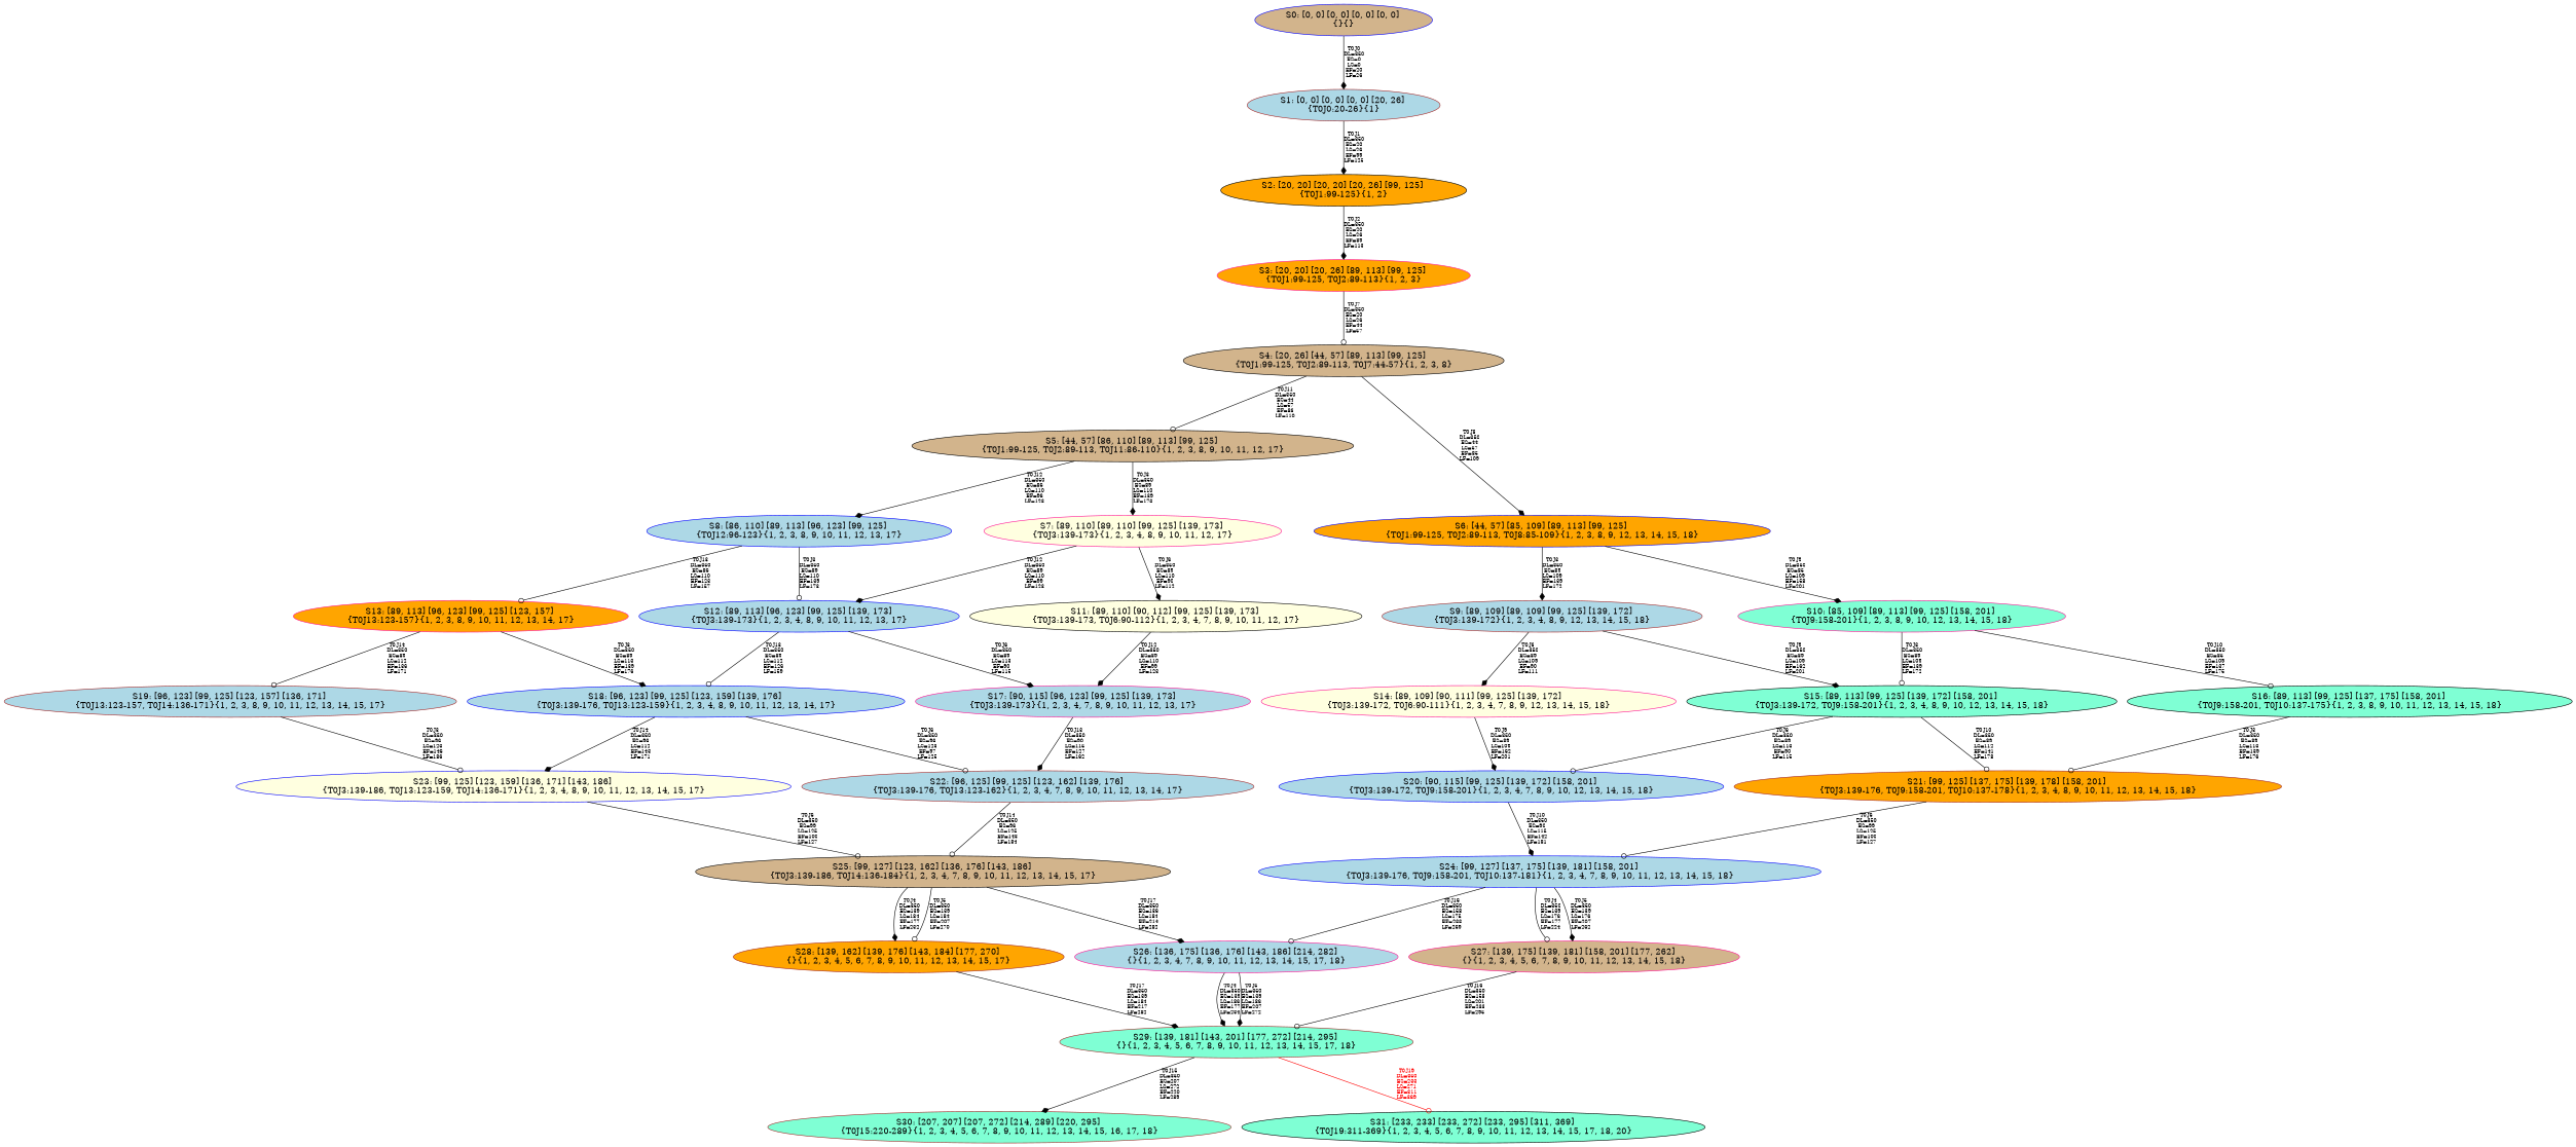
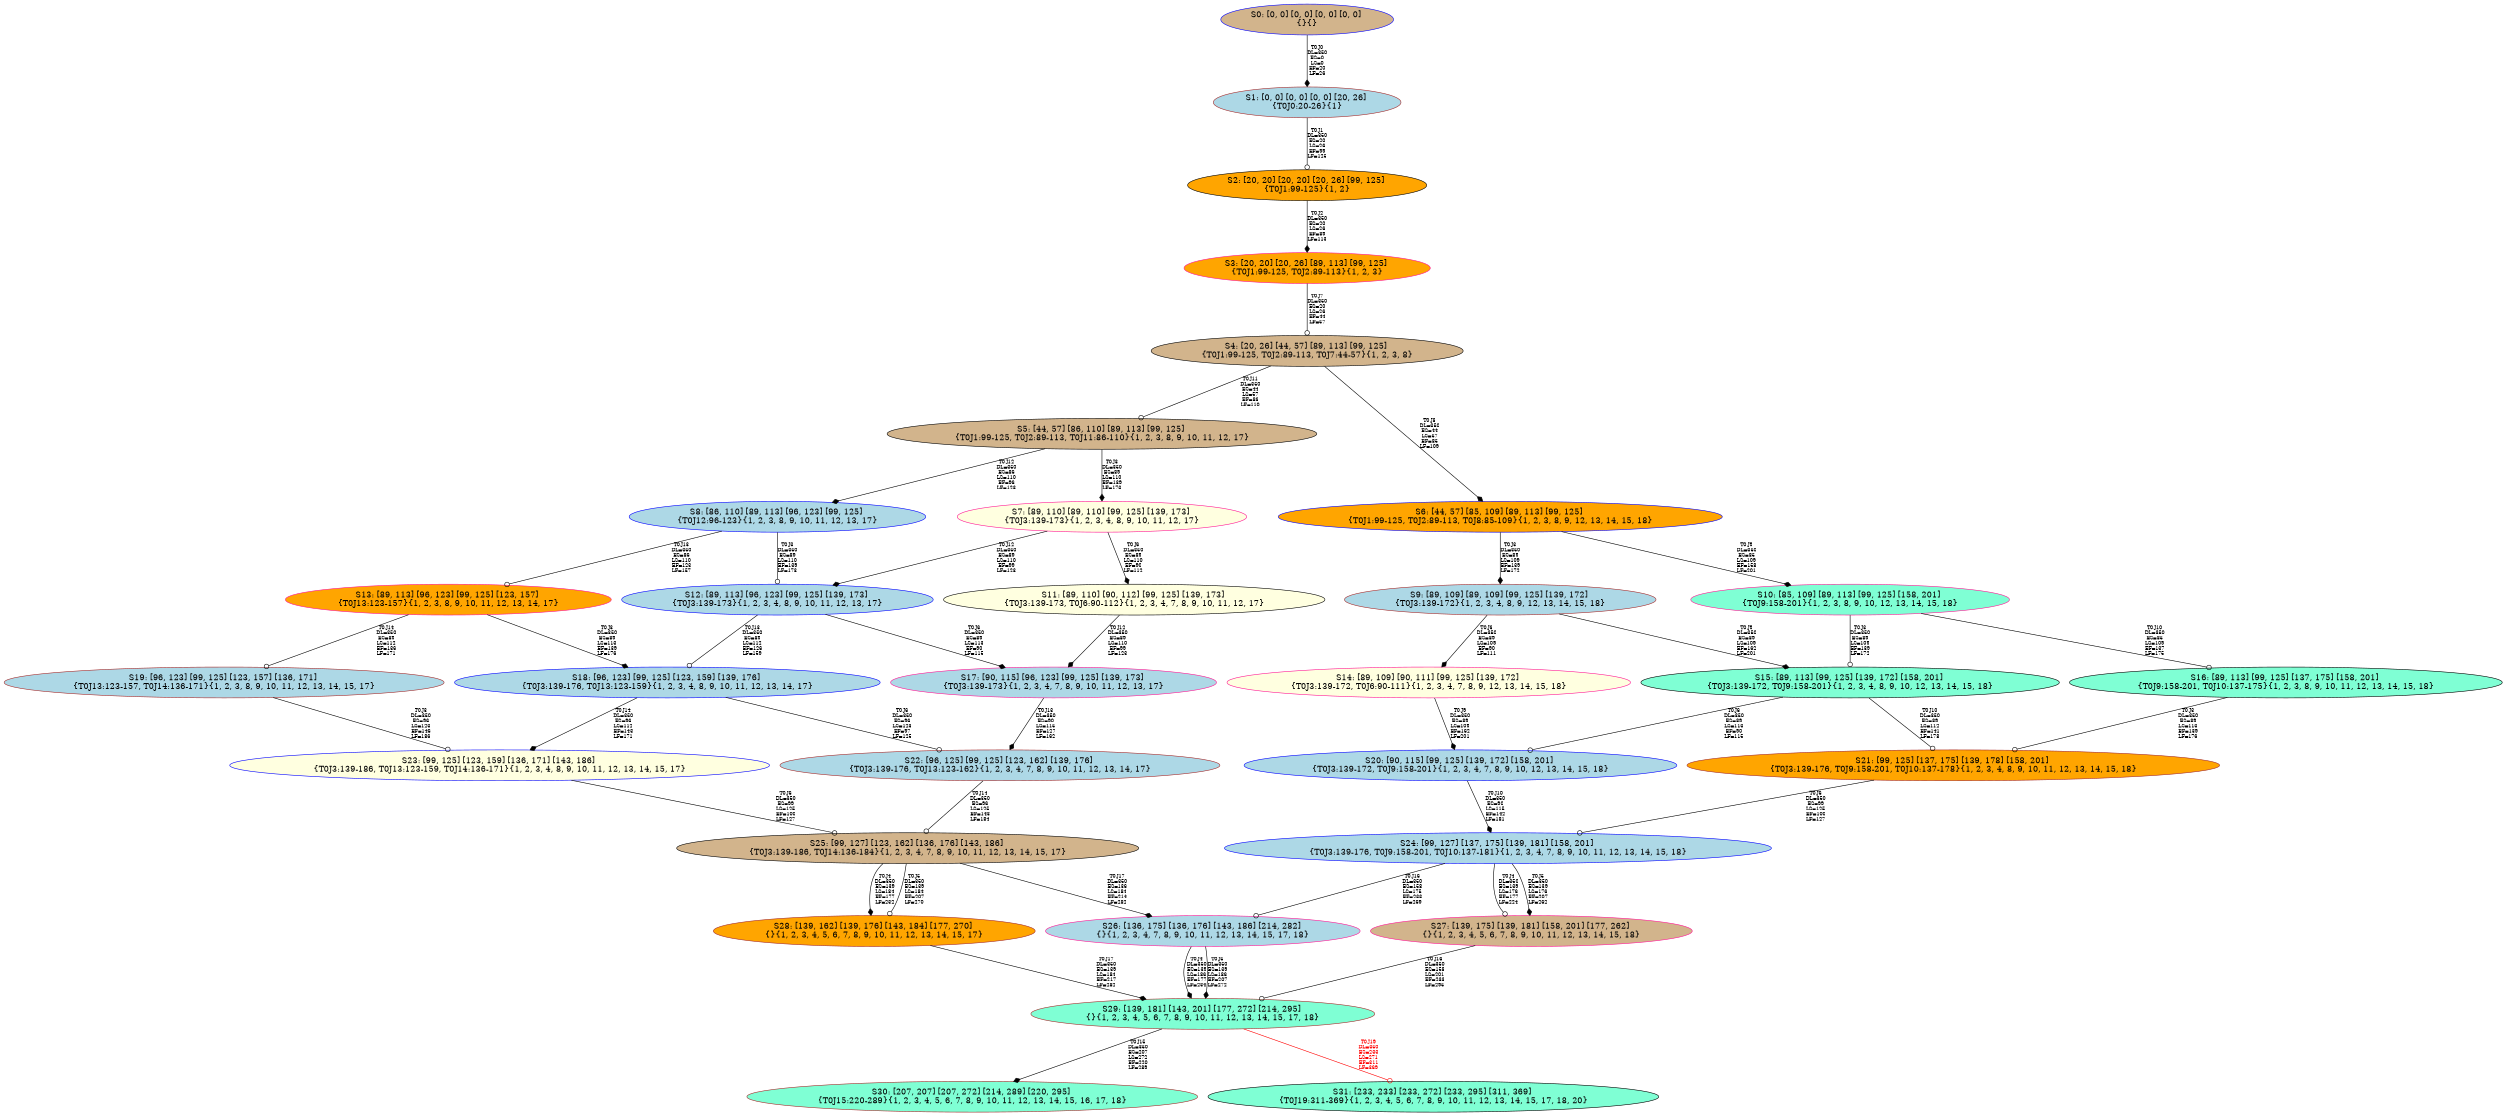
  digraph {
    node [color=blue fillcolor=lightblue style=filled]
    edge [arrowhead=diamond fontsize=8]
    n1 [fillcolor=tan label="S0: [0, 0] [0, 0] [0, 0] [0, 0] \n{}{}"]
    n2 [color=brown label="S1: [0, 0] [0, 0] [0, 0] [20, 26] \n{T0J0:20-26}{1}"]
    n3 [color=black fillcolor=orange label="S2: [20, 20] [20, 20] [20, 26] [99, 125] \n{T0J1:99-125}{1, 2}"]
    n4 [color=deeppink fillcolor=orange label="S3: [20, 20] [20, 26] [89, 113] [99, 125] \n{T0J1:99-125, T0J2:89-113}{1, 2, 3}"]
    n5 [color=black fillcolor=tan label="S4: [20, 26] [44, 57] [89, 113] [99, 125] \n{T0J1:99-125, T0J2:89-113, T0J7:44-57}{1, 2, 3, 8}"]
    n6 [color=black fillcolor=tan label="S5: [44, 57] [86, 110] [89, 113] [99, 125] \n{T0J1:99-125, T0J2:89-113, T0J11:86-110}{1, 2, 3, 8, 9, 10, 11, 12, 17}"]
    n7 [fillcolor=orange label="S6: [44, 57] [85, 109] [89, 113] [99, 125] \n{T0J1:99-125, T0J2:89-113, T0J8:85-109}{1, 2, 3, 8, 9, 12, 13, 14, 15, 18}"]
    n8 [color=deeppink fillcolor=lightyellow label="S7: [89, 110] [89, 110] [99, 125] [139, 173] \n{T0J3:139-173}{1, 2, 3, 4, 8, 9, 10, 11, 12, 17}"]
    n9 [label="S8: [86, 110] [89, 113] [96, 123] [99, 125] \n{T0J12:96-123}{1, 2, 3, 8, 9, 10, 11, 12, 13, 17}"]
    n10 [color=brown label="S9: [89, 109] [89, 109] [99, 125] [139, 172] \n{T0J3:139-172}{1, 2, 3, 4, 8, 9, 12, 13, 14, 15, 18}"]
    n11 [color=deeppink fillcolor=aquamarine label="S10: [85, 109] [89, 113] [99, 125] [158, 201] \n{T0J9:158-201}{1, 2, 3, 8, 9, 10, 12, 13, 14, 15, 18}"]
    n12 [color=black fillcolor=lightyellow label="S11: [89, 110] [90, 112] [99, 125] [139, 173] \n{T0J3:139-173, T0J6:90-112}{1, 2, 3, 4, 7, 8, 9, 10, 11, 12, 17}"]
    n13 [label="S12: [89, 113] [96, 123] [99, 125] [139, 173] \n{T0J3:139-173}{1, 2, 3, 4, 8, 9, 10, 11, 12, 13, 17}"]
    n14 [color=deeppink fillcolor=orange label="S13: [89, 113] [96, 123] [99, 125] [123, 157] \n{T0J13:123-157}{1, 2, 3, 8, 9, 10, 11, 12, 13, 14, 17}"]
    n15 [color=deeppink fillcolor=lightyellow label="S14: [89, 109] [90, 111] [99, 125] [139, 172] \n{T0J3:139-172, T0J6:90-111}{1, 2, 3, 4, 7, 8, 9, 12, 13, 14, 15, 18}"]
    n16 [color=black fillcolor=aquamarine label="S15: [89, 113] [99, 125] [139, 172] [158, 201] \n{T0J3:139-172, T0J9:158-201}{1, 2, 3, 4, 8, 9, 10, 12, 13, 14, 15, 18}"]
    n17 [color=black fillcolor=aquamarine label="S16: [89, 113] [99, 125] [137, 175] [158, 201] \n{T0J9:158-201, T0J10:137-175}{1, 2, 3, 8, 9, 10, 11, 12, 13, 14, 15, 18}"]
    n18 [color=deeppink label="S17: [90, 115] [96, 123] [99, 125] [139, 173] \n{T0J3:139-173}{1, 2, 3, 4, 7, 8, 9, 10, 11, 12, 13, 17}"]
    n19 [label="S18: [96, 123] [99, 125] [123, 159] [139, 176] \n{T0J3:139-176, T0J13:123-159}{1, 2, 3, 4, 8, 9, 10, 11, 12, 13, 14, 17}"]
    n20 [color=brown label="S19: [96, 123] [99, 125] [123, 157] [136, 171] \n{T0J13:123-157, T0J14:136-171}{1, 2, 3, 8, 9, 10, 11, 12, 13, 14, 15, 17}"]
    n21 [label="S20: [90, 115] [99, 125] [139, 172] [158, 201] \n{T0J3:139-172, T0J9:158-201}{1, 2, 3, 4, 7, 8, 9, 10, 12, 13, 14, 15, 18}"]
    n22 [color=brown fillcolor=orange label="S21: [99, 125] [137, 175] [139, 178] [158, 201] \n{T0J3:139-176, T0J9:158-201, T0J10:137-178}{1, 2, 3, 4, 8, 9, 10, 11, 12, 13, 14, 15, 18}"]
    n23 [color=brown label="S22: [96, 125] [99, 125] [123, 162] [139, 176] \n{T0J3:139-176, T0J13:123-162}{1, 2, 3, 4, 7, 8, 9, 10, 11, 12, 13, 14, 17}"]
    n24 [fillcolor=lightyellow label="S23: [99, 125] [123, 159] [136, 171] [143, 186] \n{T0J3:139-186, T0J13:123-159, T0J14:136-171}{1, 2, 3, 4, 8, 9, 10, 11, 12, 13, 14, 15, 17}"]
    n25 [label="S24: [99, 127] [137, 175] [139, 181] [158, 201] \n{T0J3:139-176, T0J9:158-201, T0J10:137-181}{1, 2, 3, 4, 7, 8, 9, 10, 11, 12, 13, 14, 15, 18}"]
    n26 [color=black fillcolor=tan label="S25: [99, 127] [123, 162] [136, 176] [143, 186] \n{T0J3:139-186, T0J14:136-184}{1, 2, 3, 4, 7, 8, 9, 10, 11, 12, 13, 14, 15, 17}"]
    n27 [color=deeppink label="S26: [136, 175] [136, 176] [143, 186] [214, 282] \n{}{1, 2, 3, 4, 7, 8, 9, 10, 11, 12, 13, 14, 15, 17, 18}"]
    n28 [color=deeppink fillcolor=tan label="S27: [139, 175] [139, 181] [158, 201] [177, 262] \n{}{1, 2, 3, 4, 5, 6, 7, 8, 9, 10, 11, 12, 13, 14, 15, 18}"]
    n29 [color=brown fillcolor=orange label="S28: [139, 162] [139, 176] [143, 184] [177, 270] \n{}{1, 2, 3, 4, 5, 6, 7, 8, 9, 10, 11, 12, 13, 14, 15, 17}"]
    n30 [color=brown fillcolor=aquamarine label="S29: [139, 181] [143, 201] [177, 272] [214, 295] \n{}{1, 2, 3, 4, 5, 6, 7, 8, 9, 10, 11, 12, 13, 14, 15, 17, 18}"]
    n31 [color=brown fillcolor=aquamarine label="S30: [207, 207] [207, 272] [214, 289] [220, 295] \n{T0J15:220-289}{1, 2, 3, 4, 5, 6, 7, 8, 9, 10, 11, 12, 13, 14, 15, 16, 17, 18}"]
    n32 [color=black fillcolor=aquamarine label="S31: [233, 233] [233, 272] [233, 295] [311, 369] \n{T0J19:311-369}{1, 2, 3, 4, 5, 6, 7, 8, 9, 10, 11, 12, 13, 14, 15, 17, 18, 20}"]
    n1 -> n2 [label="T0 J0\nDL=350\nES=0\nLS=0\nEF=20\nLF=26"]
-   n2 -> n3 [label="T0 J1\nDL=350\nES=20\nLS=26\nEF=99\nLF=125"]
+   n2 -> n3 [arrowhead=odot label="T0 J1\nDL=350\nES=20\nLS=26\nEF=99\nLF=125"]
    n3 -> n4 [label="T0 J2\nDL=350\nES=20\nLS=26\nEF=89\nLF=113"]
    n4 -> n5 [arrowhead=odot label="T0 J7\nDL=350\nES=20\nLS=26\nEF=44\nLF=57"]
    n5 -> n6 [arrowhead=odot label="T0 J11\nDL=350\nES=44\nLS=57\nEF=86\nLF=110"]
    n5 -> n7 [label="T0 J8\nDL=350\nES=44\nLS=57\nEF=85\nLF=109"]
    n6 -> n8 [label="T0 J3\nDL=350\nES=89\nLS=110\nEF=139\nLF=173"]
    n6 -> n9 [label="T0 J12\nDL=350\nES=86\nLS=110\nEF=96\nLF=123"]
    n7 -> n10 [label="T0 J3\nDL=350\nES=89\nLS=109\nEF=139\nLF=172"]
    n7 -> n11 [label="T0 J9\nDL=350\nES=85\nLS=109\nEF=158\nLF=201"]
    n8 -> n12 [label="T0 J6\nDL=350\nES=89\nLS=110\nEF=90\nLF=112"]
    n8 -> n13 [label="T0 J12\nDL=350\nES=89\nLS=110\nEF=99\nLF=123"]
    n9 -> n13 [arrowhead=odot label="T0 J3\nDL=350\nES=89\nLS=110\nEF=139\nLF=173"]
    n9 -> n14 [arrowhead=odot label="T0 J13\nDL=350\nES=86\nLS=110\nEF=123\nLF=157"]
    n10 -> n15 [label="T0 J6\nDL=350\nES=89\nLS=109\nEF=90\nLF=111"]
    n10 -> n16 [label="T0 J9\nDL=350\nES=89\nLS=109\nEF=162\nLF=201"]
    n11 -> n16 [arrowhead=odot label="T0 J3\nDL=350\nES=89\nLS=109\nEF=139\nLF=172"]
    n11 -> n17 [arrowhead=odot label="T0 J10\nDL=350\nES=85\nLS=109\nEF=137\nLF=175"]
    n12 -> n18 [label="T0 J12\nDL=350\nES=89\nLS=110\nEF=99\nLF=123"]
    n13 -> n18 [label="T0 J6\nDL=350\nES=89\nLS=113\nEF=90\nLF=115"]
    n13 -> n19 [arrowhead=odot label="T0 J13\nDL=350\nES=89\nLS=112\nEF=126\nLF=159"]
    n14 -> n19 [label="T0 J3\nDL=350\nES=89\nLS=113\nEF=139\nLF=176"]
    n14 -> n20 [arrowhead=odot label="T0 J14\nDL=350\nES=89\nLS=112\nEF=136\nLF=171"]
    n15 -> n21 [label="T0 J9\nDL=350\nES=89\nLS=109\nEF=162\nLF=201"]
    n16 -> n21 [arrowhead=odot label="T0 J6\nDL=350\nES=89\nLS=113\nEF=90\nLF=115"]
    n16 -> n22 [arrowhead=odot label="T0 J10\nDL=350\nES=89\nLS=112\nEF=141\nLF=178"]
    n17 -> n22 [arrowhead=odot label="T0 J3\nDL=350\nES=89\nLS=113\nEF=139\nLF=176"]
    n18 -> n23 [label="T0 J13\nDL=350\nES=90\nLS=115\nEF=127\nLF=162"]
    n19 -> n23 [arrowhead=odot label="T0 J6\nDL=350\nES=96\nLS=123\nEF=97\nLF=125"]
    n19 -> n24 [label="T0 J14\nDL=350\nES=96\nLS=112\nEF=143\nLF=171"]
    n20 -> n24 [arrowhead=odot label="T0 J3\nDL=350\nES=96\nLS=123\nEF=146\nLF=186"]
    n21 -> n25 [label="T0 J10\nDL=350\nES=90\nLS=115\nEF=142\nLF=181"]
    n22 -> n25 [arrowhead=odot label="T0 J6\nDL=350\nES=99\nLS=125\nEF=100\nLF=127"]
    n23 -> n26 [arrowhead=odot label="T0 J14\nDL=350\nES=96\nLS=125\nEF=143\nLF=184"]
    n24 -> n26 [arrowhead=odot label="T0 J6\nDL=350\nES=99\nLS=125\nEF=100\nLF=127"]
    n25 -> n27 [arrowhead=odot label="T0 J16\nDL=350\nES=158\nLS=175\nEF=233\nLF=269"]
    n25 -> n28 [arrowhead=odot label="T0 J4\nDL=350\nES=139\nLS=176\nEF=177\nLF=224"]
    n25 -> n28 [label="T0 J5\nDL=350\nES=139\nLS=176\nEF=207\nLF=262"]
    n26 -> n27 [label="T0 J17\nDL=350\nES=136\nLS=184\nEF=214\nLF=282"]
    n26 -> n29 [label="T0 J4\nDL=350\nES=139\nLS=184\nEF=177\nLF=232"]
    n26 -> n29 [arrowhead=odot label="T0 J5\nDL=350\nES=139\nLS=184\nEF=207\nLF=270"]
    n27 -> n30 [label="T0 J4\nDL=350\nES=139\nLS=186\nEF=177\nLF=234"]
    n27 -> n30 [label="T0 J5\nDL=350\nES=139\nLS=186\nEF=207\nLF=272"]
    n28 -> n30 [arrowhead=odot label="T0 J16\nDL=350\nES=158\nLS=201\nEF=233\nLF=295"]
    n29 -> n30 [label="T0 J17\nDL=350\nES=139\nLS=184\nEF=217\nLF=282"]
    n30 -> n31 [label="T0 J15\nDL=350\nES=207\nLS=272\nEF=220\nLF=289"]
    n30 -> n32 [arrowhead=odot color=Red fontcolor=Red label="T0 J19\nDL=350\nES=233\nLS=271\nEF=311\nLF=369"]
  }
